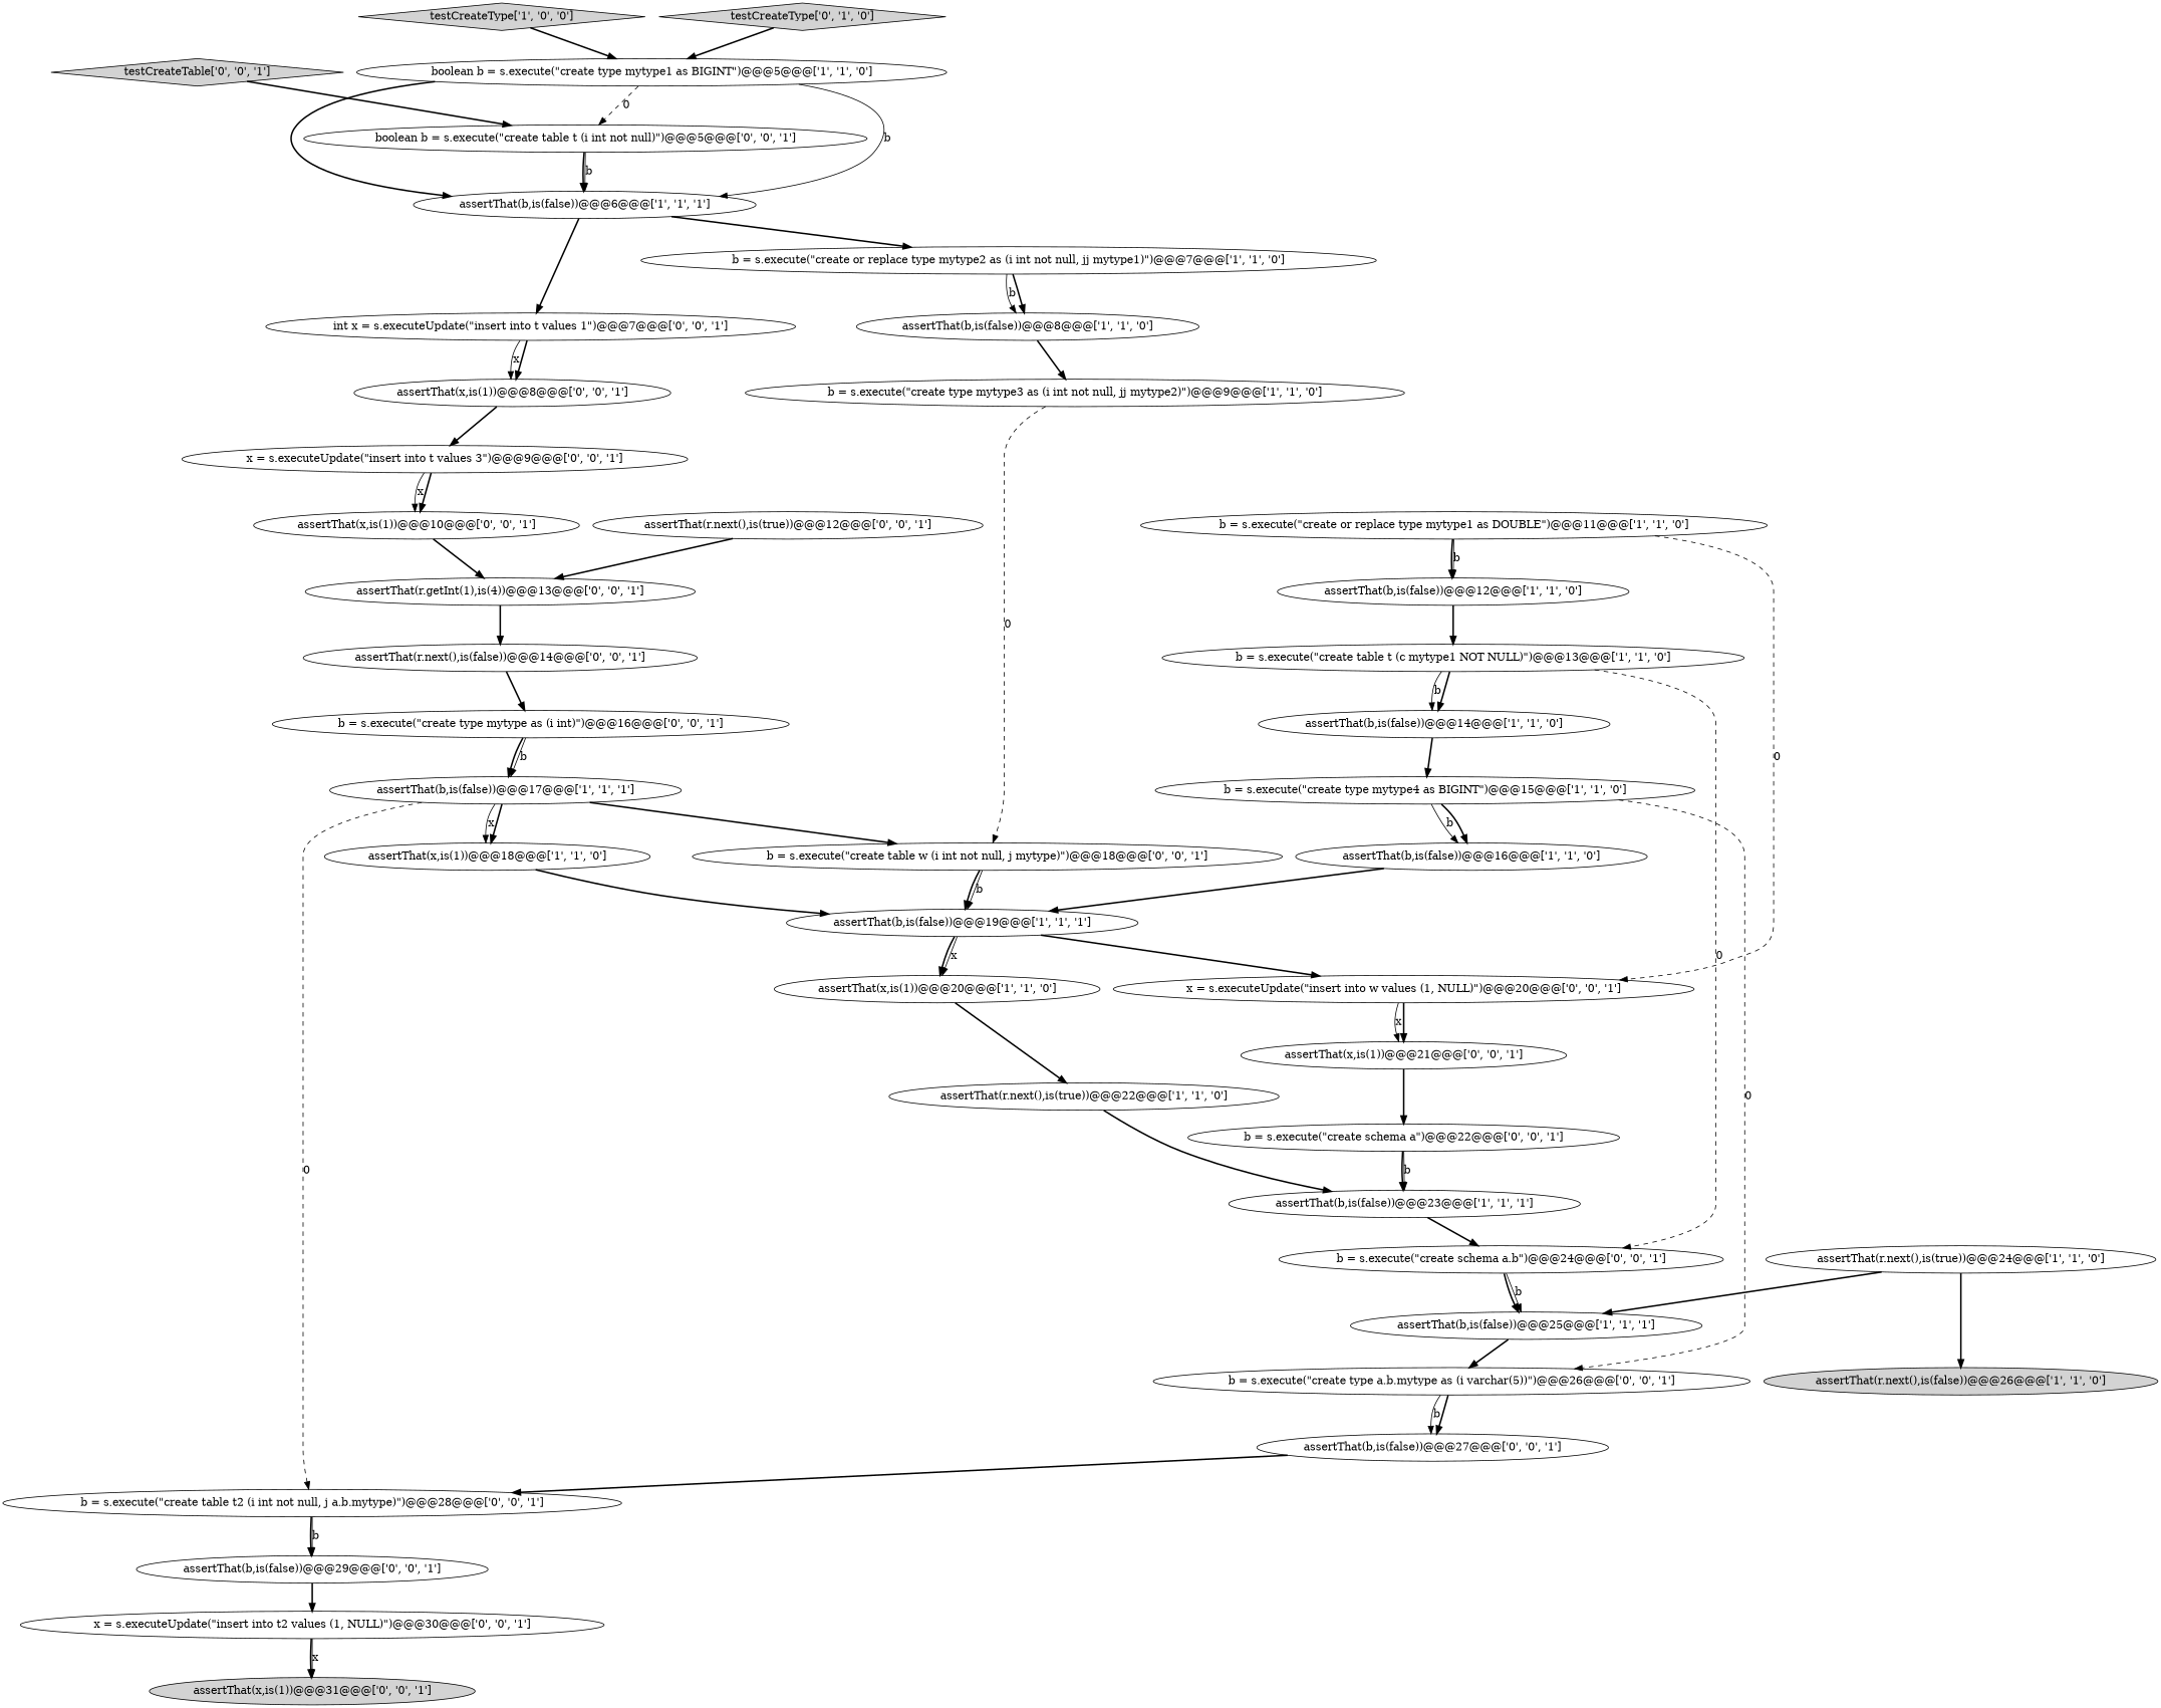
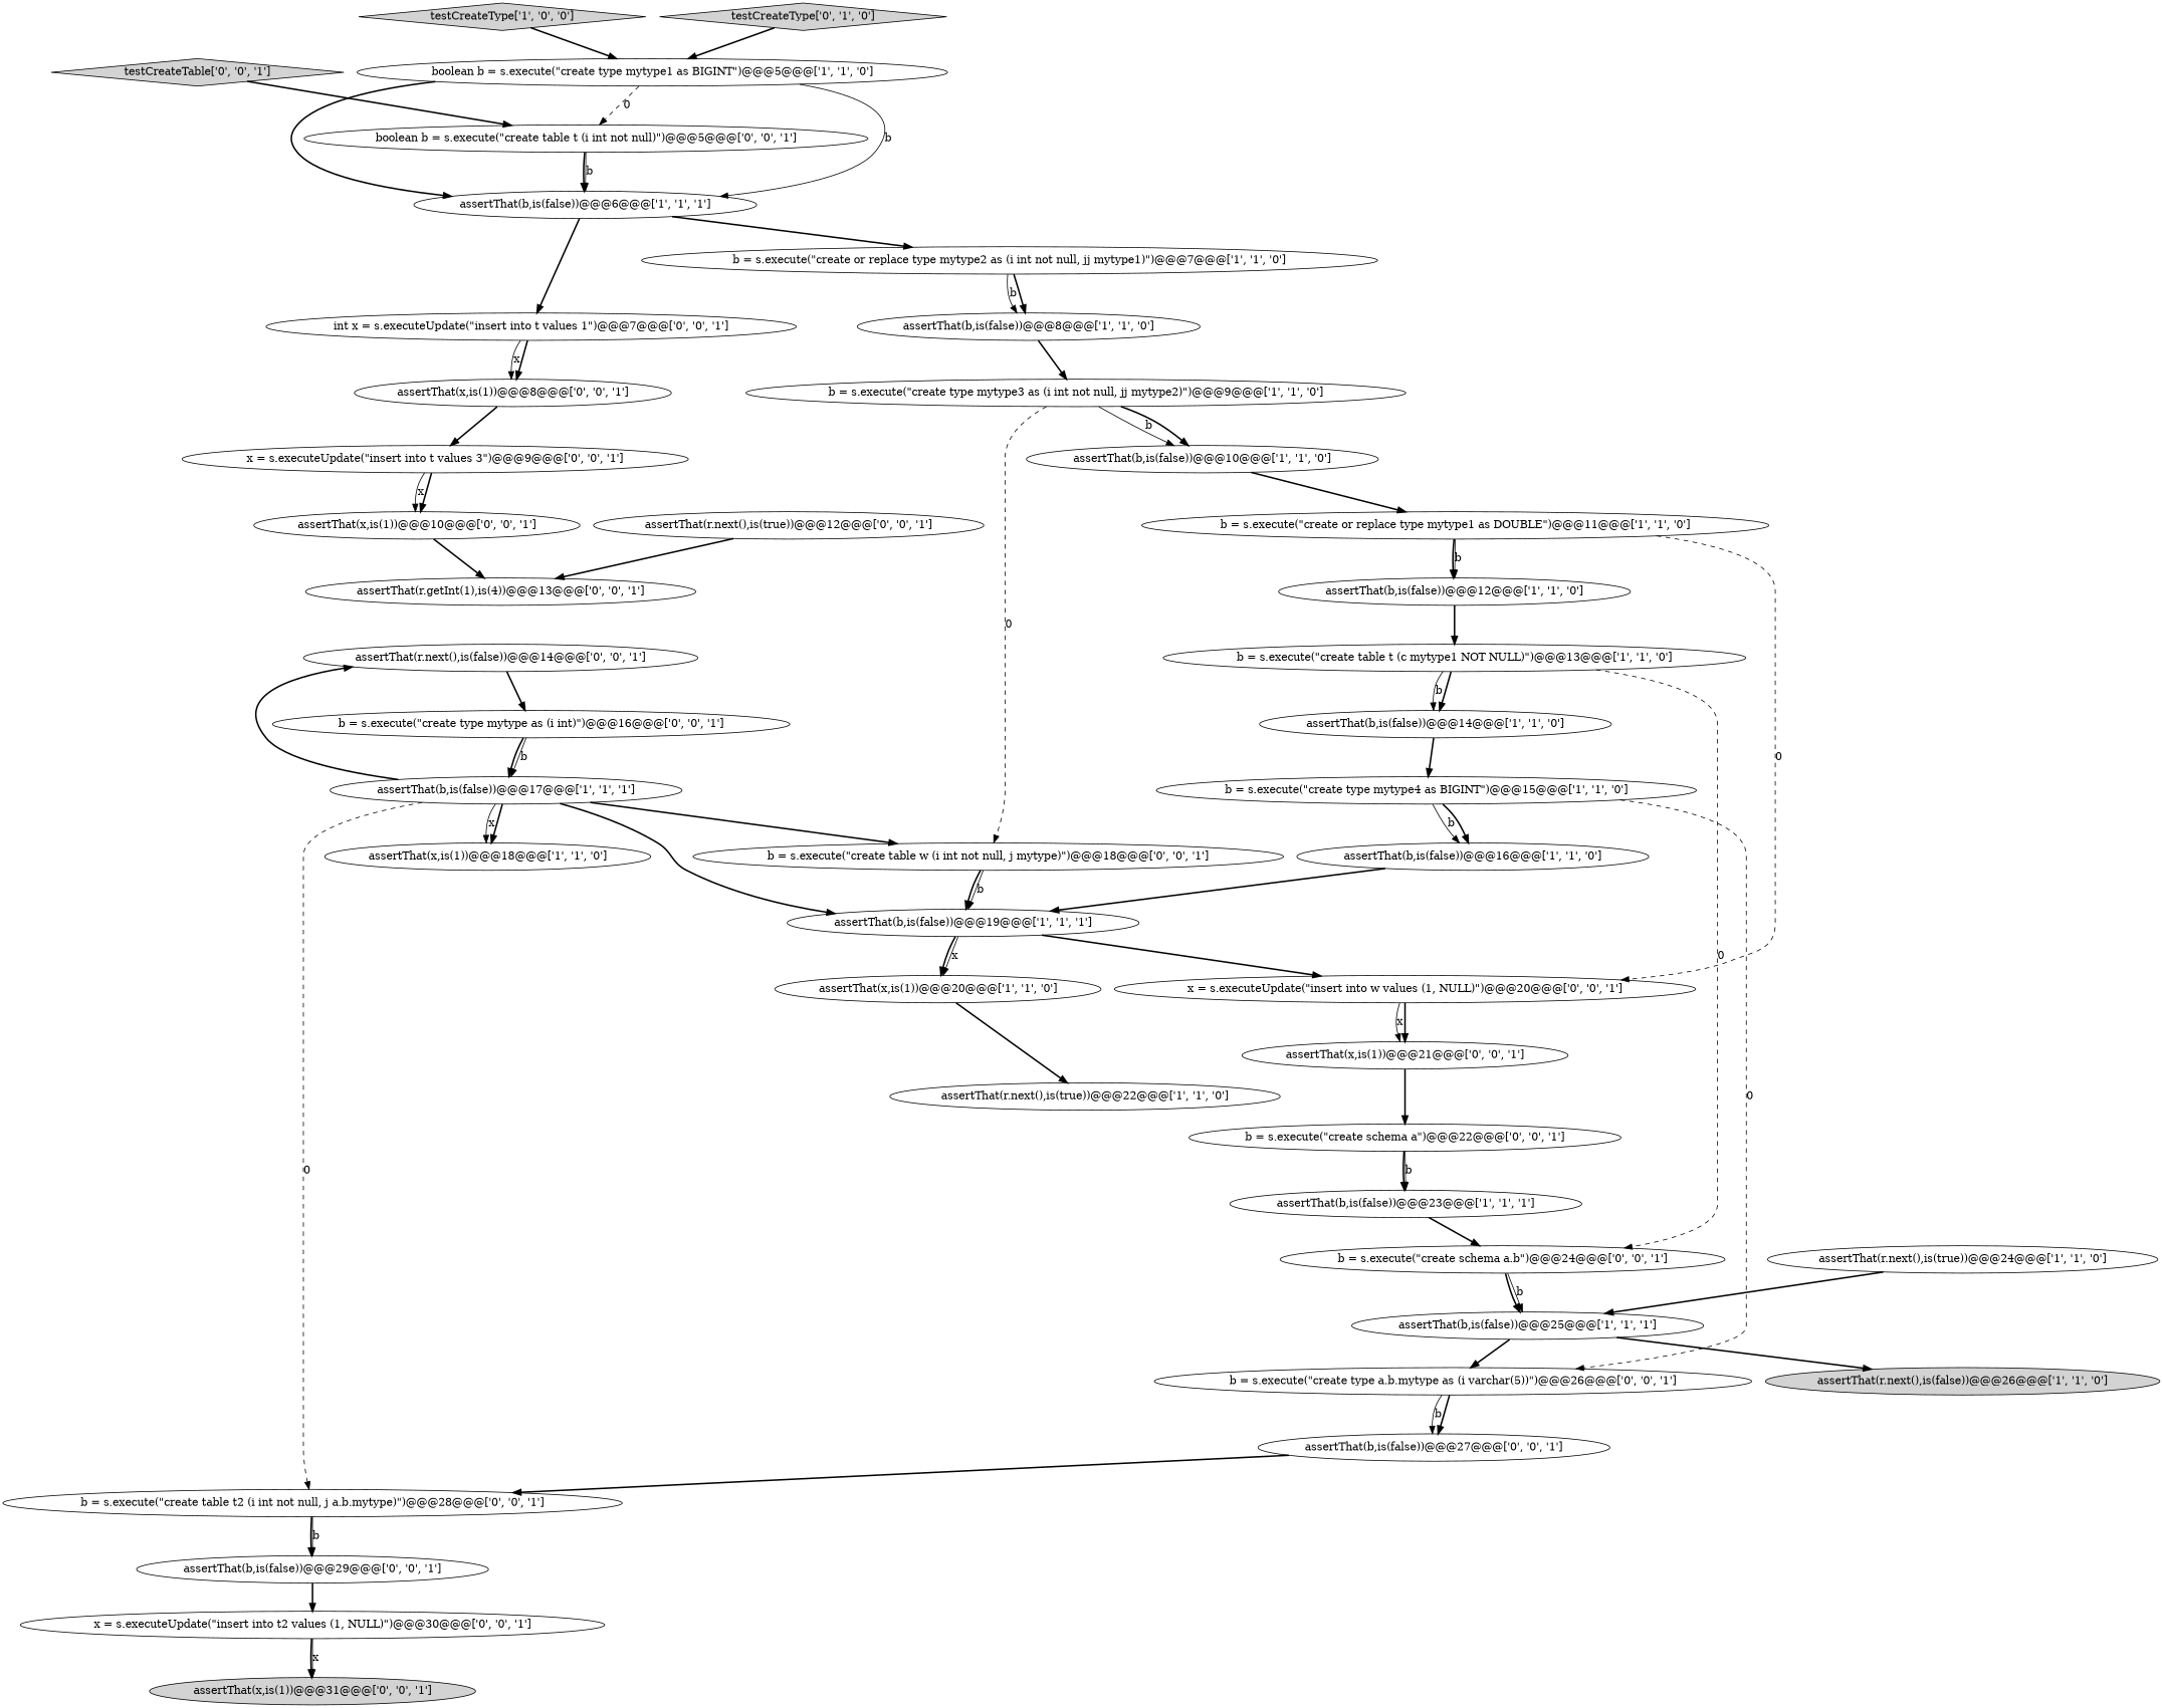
  digraph {
    node [fillcolor=white shape=ellipse style=filled]
    edge [style=bold]
    n1 [label="assertThat(b,is(false))@@@6@@@['1', '1', '1']"]
    n2 [label="b = s.execute(\"create or replace type mytype2 as (i int not null, jj mytype1)\")@@@7@@@['1', '1', '0']"]
    n3 [label="int x = s.executeUpdate(\"insert into t values 1\")@@@7@@@['0', '0', '1']"]
    n4 [label="assertThat(b,is(false))@@@8@@@['1', '1', '0']"]
    n5 [label="assertThat(x,is(1))@@@8@@@['0', '0', '1']"]
    n6 [label="assertThat(r.next(),is(true))@@@12@@@['0', '0', '1']"]
    n7 [label="assertThat(r.getInt(1),is(4))@@@13@@@['0', '0', '1']"]
    n8 [label="assertThat(r.next(),is(false))@@@14@@@['0', '0', '1']"]
    n9 [label="assertThat(b,is(false))@@@27@@@['0', '0', '1']"]
    n10 [label="b = s.execute(\"create table t2 (i int not null, j a.b.mytype)\")@@@28@@@['0', '0', '1']"]
    n11 [label="assertThat(b,is(false))@@@29@@@['0', '0', '1']"]
    n12 [label="b = s.execute(\"create table w (i int not null, j mytype)\")@@@18@@@['0', '0', '1']"]
    n13 [label="assertThat(b,is(false))@@@19@@@['1', '1', '1']"]
    n14 [label="x = s.executeUpdate(\"insert into w values (1, NULL)\")@@@20@@@['0', '0', '1']"]
    n15 [label="assertThat(x,is(1))@@@20@@@['1', '1', '0']"]
    n16 [label="b = s.execute(\"create type mytype as (i int)\")@@@16@@@['0', '0', '1']"]
    n17 [label="assertThat(x,is(1))@@@21@@@['0', '0', '1']"]
    n18 [label="b = s.execute(\"create schema a\")@@@22@@@['0', '0', '1']"]
    n19 [label="assertThat(b,is(false))@@@23@@@['1', '1', '1']"]
    n20 [label="b = s.execute(\"create schema a.b\")@@@24@@@['0', '0', '1']"]
    n21 [label="assertThat(r.next(),is(true))@@@24@@@['1', '1', '0']"]
    n22 [label="assertThat(b,is(false))@@@25@@@['1', '1', '1']"]
    n23 [label="assertThat(b,is(false))@@@17@@@['1', '1', '1']"]
    n24 [label="b = s.execute(\"create type mytype3 as (i int not null, jj mytype2)\")@@@9@@@['1', '1', '0']"]
+   n25 [label="assertThat(b,is(false))@@@10@@@['1', '1', '0']"]
    n26 [fillcolor=lightgray label="assertThat(r.next(),is(false))@@@26@@@['1', '1', '0']"]
    n27 [label="boolean b = s.execute(\"create type mytype1 as BIGINT\")@@@5@@@['1', '1', '0']"]
    n28 [label="boolean b = s.execute(\"create table t (i int not null)\")@@@5@@@['0', '0', '1']"]
    n29 [label="b = s.execute(\"create table t (c mytype1 NOT NULL)\")@@@13@@@['1', '1', '0']"]
    n30 [label="assertThat(b,is(false))@@@14@@@['1', '1', '0']"]
    n31 [label="b = s.execute(\"create type mytype4 as BIGINT\")@@@15@@@['1', '1', '0']"]
    n32 [label="b = s.execute(\"create or replace type mytype1 as DOUBLE\")@@@11@@@['1', '1', '0']"]
    n33 [label="x = s.executeUpdate(\"insert into t values 3\")@@@9@@@['0', '0', '1']"]
    n34 [label="assertThat(x,is(1))@@@10@@@['0', '0', '1']"]
    n35 [fillcolor=lightgray label="testCreateTable['0', '0', '1']" shape=diamond]
    n36 [label="b = s.execute(\"create type a.b.mytype as (i varchar(5))\")@@@26@@@['0', '0', '1']"]
    n37 [label="assertThat(r.next(),is(true))@@@22@@@['1', '1', '0']"]
    n38 [fillcolor=lightgray label="assertThat(x,is(1))@@@31@@@['0', '0', '1']"]
    n39 [label="assertThat(b,is(false))@@@12@@@['1', '1', '0']"]
    n40 [label="assertThat(b,is(false))@@@16@@@['1', '1', '0']"]
    n41 [label="x = s.executeUpdate(\"insert into t2 values (1, NULL)\")@@@30@@@['0', '0', '1']"]
    n42 [label="assertThat(x,is(1))@@@18@@@['1', '1', '0']"]
    n43 [fillcolor=lightgray label="testCreateType['1', '0', '0']" shape=diamond]
    n44 [fillcolor=lightgray label="testCreateType['0', '1', '0']" shape=diamond]
    n1 -> n2
    n1 -> n3
    n2 -> n4
    n2 -> n4 [label=b style=solid]
    n3 -> n5
    n3 -> n5 [label=x style=solid]
    n4 -> n24
    n5 -> n33
    n6 -> n7
-   n7 -> n8
+   n23 -> n8
    n8 -> n16
    n9 -> n10
    n10 -> n11
    n10 -> n11 [label=b style=solid]
    n11 -> n41
    n12 -> n13
    n12 -> n13 [label=b style=solid]
    n13 -> n14
    n13 -> n15
    n13 -> n15 [label=x style=solid]
    n14 -> n17
    n14 -> n17 [label=x style=solid]
    n15 -> n37
    n16 -> n23 [label=b style=solid]
    n16 -> n23
    n17 -> n18
    n18 -> n19 [label=b style=solid]
    n18 -> n19
    n19 -> n20
    n20 -> n22
    n20 -> n22 [label=b style=solid]
    n21 -> n22
-   n21 -> n26
+   n22 -> n26
    n22 -> n36
    n23 -> n10 [label=0 style=dashed]
    n23 -> n12
    n23 -> n42
    n23 -> n42 [label=x style=solid]
    n24 -> n12 [label=0 style=dashed]
+   n24 -> n25 [label=b style=solid]
+   n24 -> n25
+   n25 -> n32
    n27 -> n1
    n27 -> n1 [label=b style=solid]
    n27 -> n28 [label=0 style=dashed]
    n28 -> n1
    n28 -> n1 [label=b style=solid]
    n29 -> n20 [label=0 style=dashed]
    n29 -> n30
    n29 -> n30 [label=b style=solid]
    n30 -> n31
    n31 -> n36 [label=0 style=dashed]
    n31 -> n40 [label=b style=solid]
    n31 -> n40
    n32 -> n14 [label=0 style=dashed]
    n32 -> n39
    n32 -> n39 [label=b style=solid]
    n33 -> n34
    n33 -> n34 [label=x style=solid]
    n34 -> n7
    n35 -> n28
    n36 -> n9 [label=b style=solid]
    n36 -> n9
-   n37 -> n19
    n39 -> n29
    n40 -> n13
    n41 -> n38
    n41 -> n38 [label=x style=solid]
-   n42 -> n13
+   n23 -> n13
    n43 -> n27
    n44 -> n27
  }
